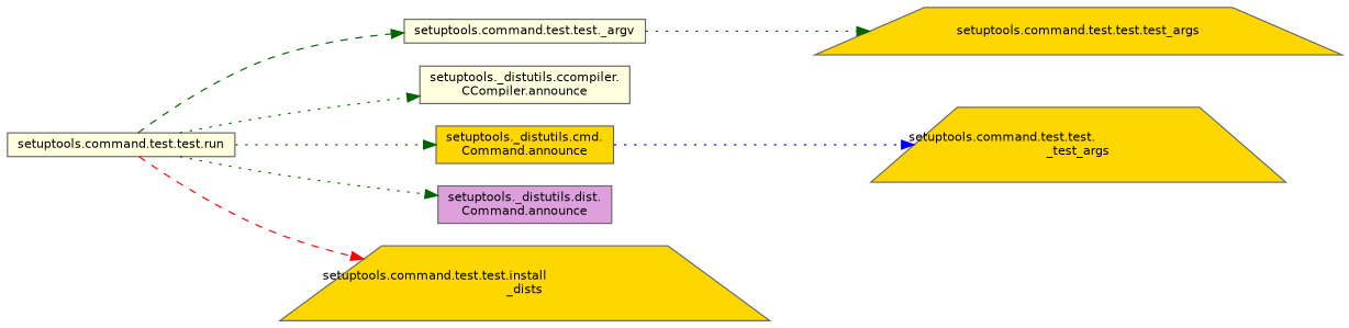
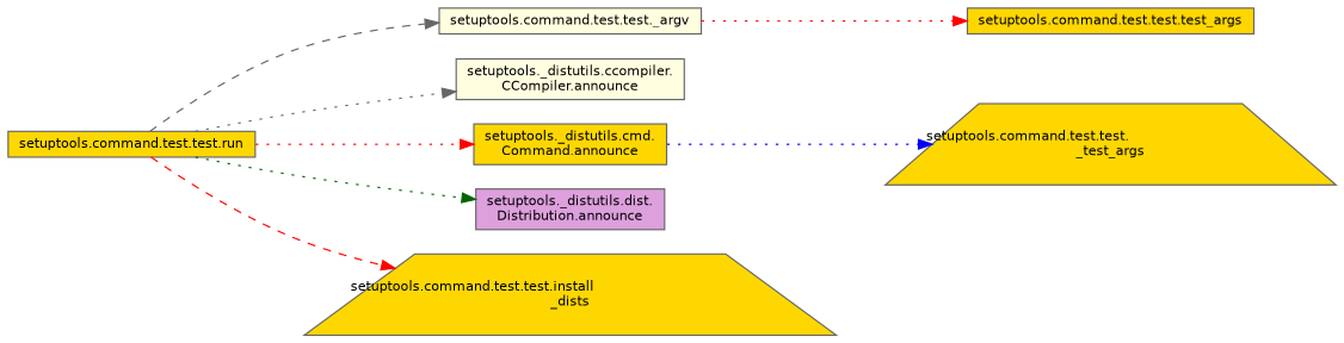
  digraph {
    rankdir=LR
    node [color=grey40 fillcolor=gold fontname=Helvetica fontsize=10 shape=box style=filled]
    edge [color=gray40 fontname=Helvetica fontsize=10 labelfontname=Helvetica labelfontsize=10 style=dotted]
-   n1 [color=gray40 fillcolor=lightyellow fontcolor=black height=0.2 label="setuptools.command.test.test.run" width=0.4]
+   n1 [color=gray40 fontcolor=black height=0.2 label="setuptools.command.test.test.run" width=0.4]
    n2 [fillcolor=lightyellow height=0.2 label="setuptools.command.test.test._argv" width=0.4]
    n3 [fillcolor=lightyellow height=0.2 label="setuptools._distutils.ccompiler.\lCCompiler.announce" width=0.4]
    n4 [height=0.2 label="setuptools._distutils.cmd.\lCommand.announce" width=0.4]
-   n5 [fillcolor=plum height=0.2 label="setuptools._distutils.dist.\lCommand.announce" width=0.4]
+   n5 [fillcolor=plum height=0.2 label="setuptools._distutils.dist.\lDistribution.announce" width=0.4]
    n6 [height=0.2 label="setuptools.command.test.test.install\l_dists" shape=trapezium width=0.4]
-   n7 [height=0.2 label="setuptools.command.test.test.test_args" shape=trapezium width=0.4]
+   n7 [height=0.2 label="setuptools.command.test.test.test_args" width=0.4]
    n8 [height=0.2 label="setuptools.command.test.test.\l_test_args" shape=trapezium width=0.4]
-   n1 -> n2 [color=darkgreen style=dashed]
-   n1 -> n3 [color=darkgreen]
-   n1 -> n4 [color=darkgreen]
+   n1 -> n2 [style=dashed]
+   n1 -> n3
+   n1 -> n4 [color=red]
    n1 -> n5 [color=darkgreen]
    n1 -> n6 [color=red style=dashed]
-   n2 -> n7 [color=darkgreen]
+   n2 -> n7 [color=red]
    n4 -> n8 [color=blue]
  }
